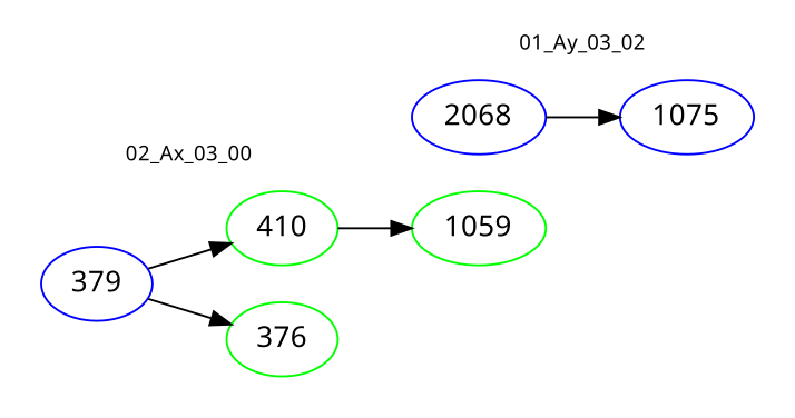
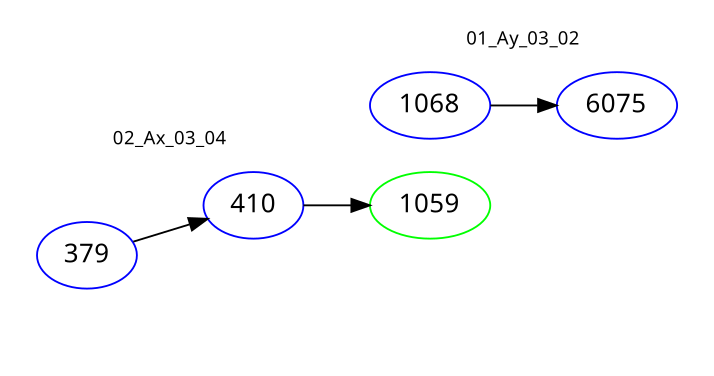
  digraph {
    fontname="Noto Sans"
    rankdir=LR
    node [color=blue fontname="Noto Sans"]
    edge [color=black fontname="Noto Sans"]
    n1 [label=379]
-   n2 [color=green label=376]
-   n3 [color=green label=410]
-   n4 [label=2068]
-   n5 [label=1075]
+   n3 [label=410]
+   n4 [label=1068]
+   n5 [label=6075]
    n6 [color=green label=1059]
    subgraph cluster_1 {
      color=white
      fontsize=10
-     label="02_Ax_03_00"
+     label="02_Ax_03_04"
      n1
-     n2
      n3
    }
    subgraph cluster_2 {
      color=white
      fontsize=10
      label="01_Ay_03_02"
      n4
      n5
      n6
    }
-   n1 -> n2
    n1 -> n3
    n3 -> n6
    n4 -> n5
  }
